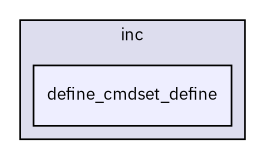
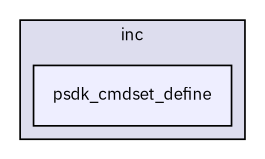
  digraph {
    compound=true
    fontname="IBM Plex Sans"
-   n1 [fillcolor="#eeeeff" fontname="IBM Plex Sans" fontsize=10 label=define_cmdset_define pencolor=black shape=box style=filled]
+   n1 [fillcolor="#eeeeff" fontname="IBM Plex Sans" fontsize=10 label=psdk_cmdset_define pencolor=black shape=box style=filled]
    subgraph cluster_1 {
      bgcolor="#ddddee"
      fontsize=10
      label=inc
      pencolor=black
      n1
    }
  }
